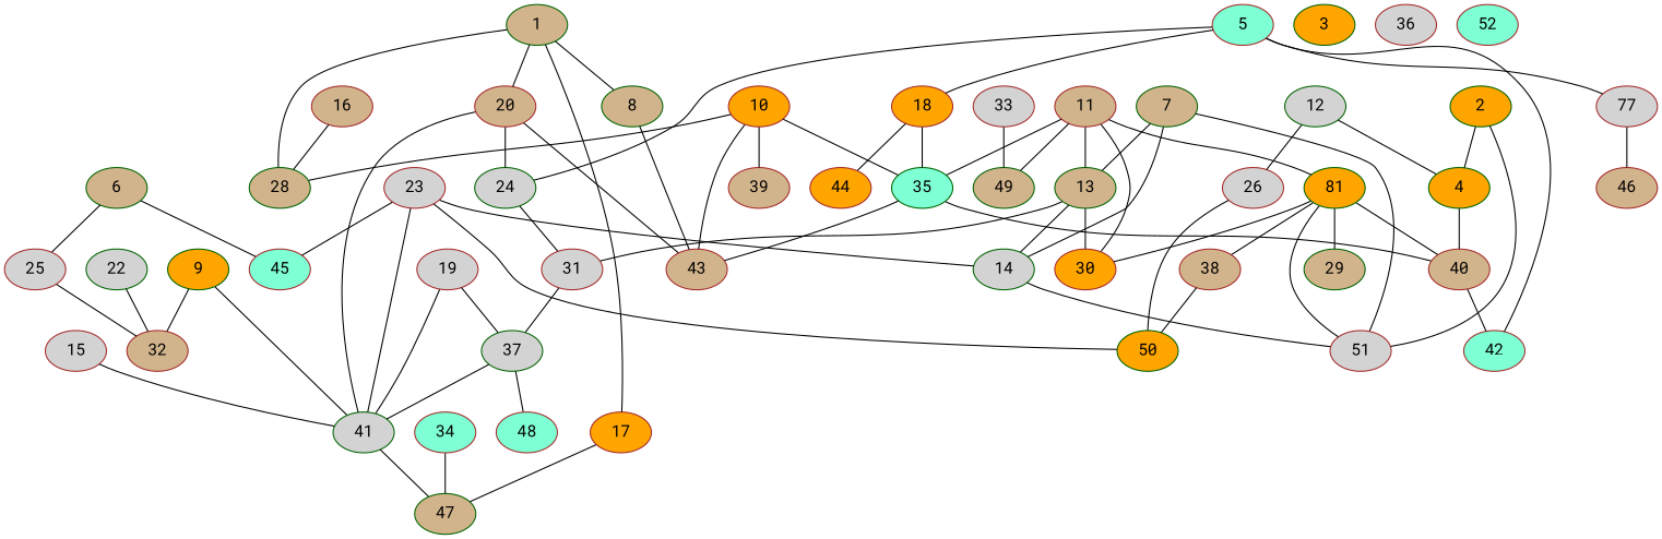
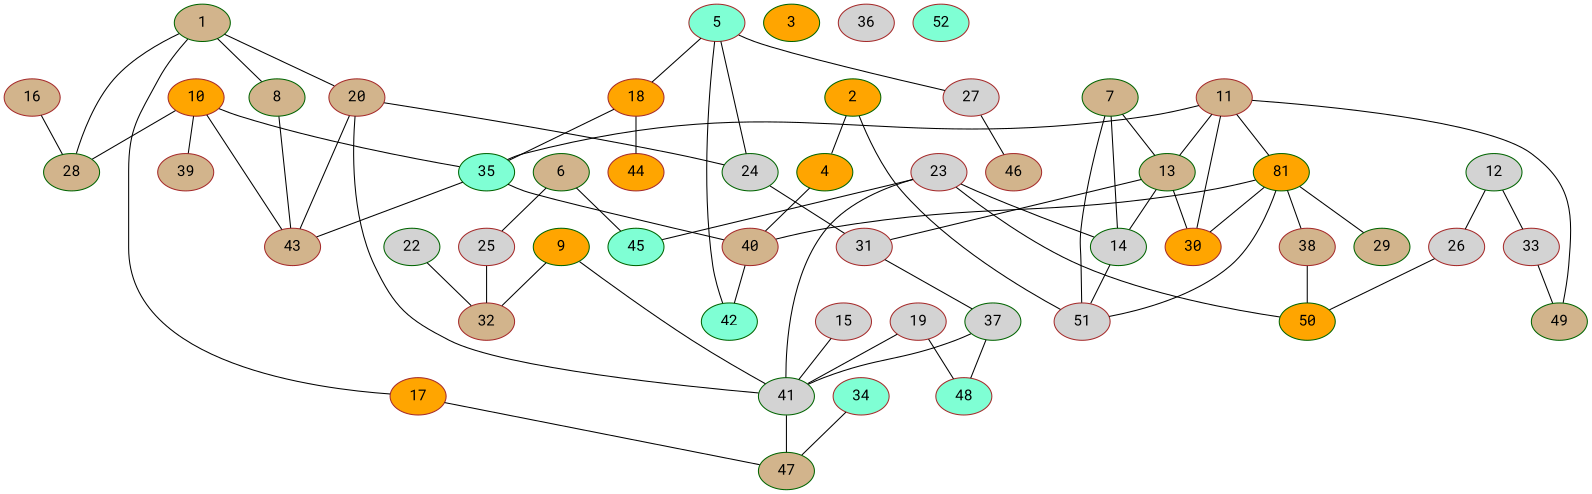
  graph {
    fontname="Roboto Mono"
    node [color=brown fillcolor=tan fontname="Roboto Mono" style=filled]
    edge [fontname="Roboto Mono"]
    1 [color=darkgreen]
    8 [color=darkgreen]
    17 [fillcolor=orange]
    20
    28 [color=darkgreen]
    43
    47 [color=darkgreen]
    24 [color=darkgreen fillcolor=lightgrey]
    41 [color=darkgreen fillcolor=lightgrey]
    2 [color=darkgreen fillcolor=orange]
    4 [color=darkgreen fillcolor=orange]
    51 [fillcolor=lightgrey]
    40
    3 [color=darkgreen fillcolor=orange]
-   42 [fillcolor=aquamarine]
+   42 [color=darkgreen fillcolor=aquamarine]
    5 [fillcolor=aquamarine]
    18 [fillcolor=orange]
-   27 [fillcolor=lightgrey label=77]
+   27 [fillcolor=lightgrey]
    35 [color=darkgreen fillcolor=aquamarine]
    44 [fillcolor=orange]
    31 [fillcolor=lightgrey]
    46
    6 [color=darkgreen]
    25 [fillcolor=lightgrey]
-   45 [fillcolor=aquamarine]
+   45 [color=darkgreen fillcolor=aquamarine]
    32
    7 [color=darkgreen]
    13 [color=darkgreen]
    14 [color=darkgreen fillcolor=lightgrey]
    30 [fillcolor=orange]
    9 [color=darkgreen fillcolor=orange]
    10 [fillcolor=orange]
    39
    11
    n35 [color=darkgreen fillcolor=orange label=81]
    49 [color=darkgreen]
    29 [color=darkgreen]
    38
    12 [color=darkgreen fillcolor=lightgrey]
    26 [fillcolor=lightgrey]
    33 [fillcolor=lightgrey]
    50 [color=darkgreen fillcolor=orange]
    37 [color=darkgreen fillcolor=lightgrey]
    15 [fillcolor=lightgrey]
    16
    19 [fillcolor=lightgrey]
    48 [fillcolor=aquamarine]
    22 [color=darkgreen fillcolor=lightgrey]
    23 [fillcolor=lightgrey]
    34 [fillcolor=aquamarine]
    36 [fillcolor=lightgrey]
    52 [fillcolor=aquamarine]
    1 -- 8
    1 -- 17
    1 -- 20
    1 -- 28
    8 -- 43
    17 -- 47
    20 -- 43
    20 -- 24
    20 -- 41
    24 -- 31
    41 -- 47
    2 -- 4
    2 -- 51
    4 -- 40
    40 -- 42
    5 -- 24
    5 -- 42
    5 -- 18
    5 -- 27
    18 -- 35
    18 -- 44
    27 -- 46
    35 -- 43
    35 -- 40
    31 -- 37
    6 -- 25
    6 -- 45
    25 -- 32
    7 -- 51
    7 -- 13
    7 -- 14
    13 -- 31
    13 -- 14
    13 -- 30
    14 -- 51
    9 -- 41
    9 -- 32
    10 -- 28
    10 -- 43
    10 -- 35
    10 -- 39
    11 -- 35
    11 -- 13
    11 -- 30
    11 -- n35
    11 -- 49
    n35 -- 51
    n35 -- 40
    n35 -- 30
    n35 -- 29
    n35 -- 38
    38 -- 50
    12 -- 26
-   12 -- 4
+   12 -- 33
    26 -- 50
    33 -- 49
    37 -- 41
    37 -- 48
    15 -- 41
    16 -- 28
    19 -- 41
-   19 -- 37
+   19 -- 48
    22 -- 32
    23 -- 41
    23 -- 45
    23 -- 14
    23 -- 50
    34 -- 47
  }
